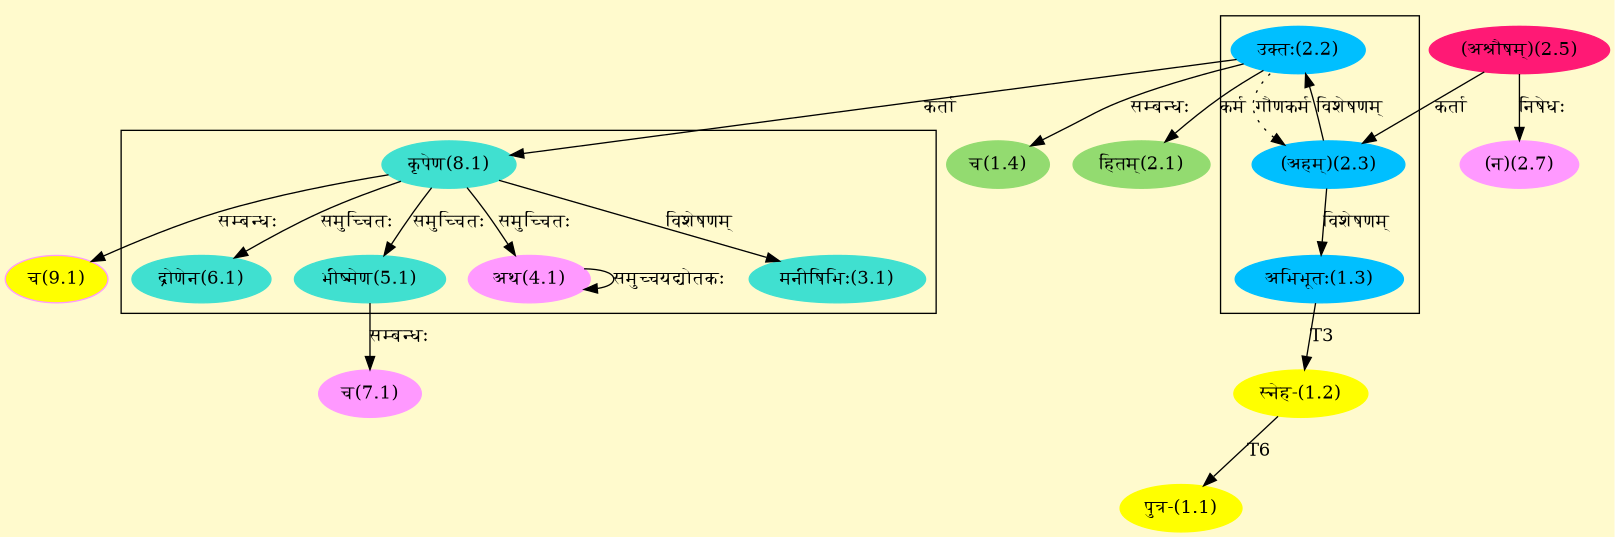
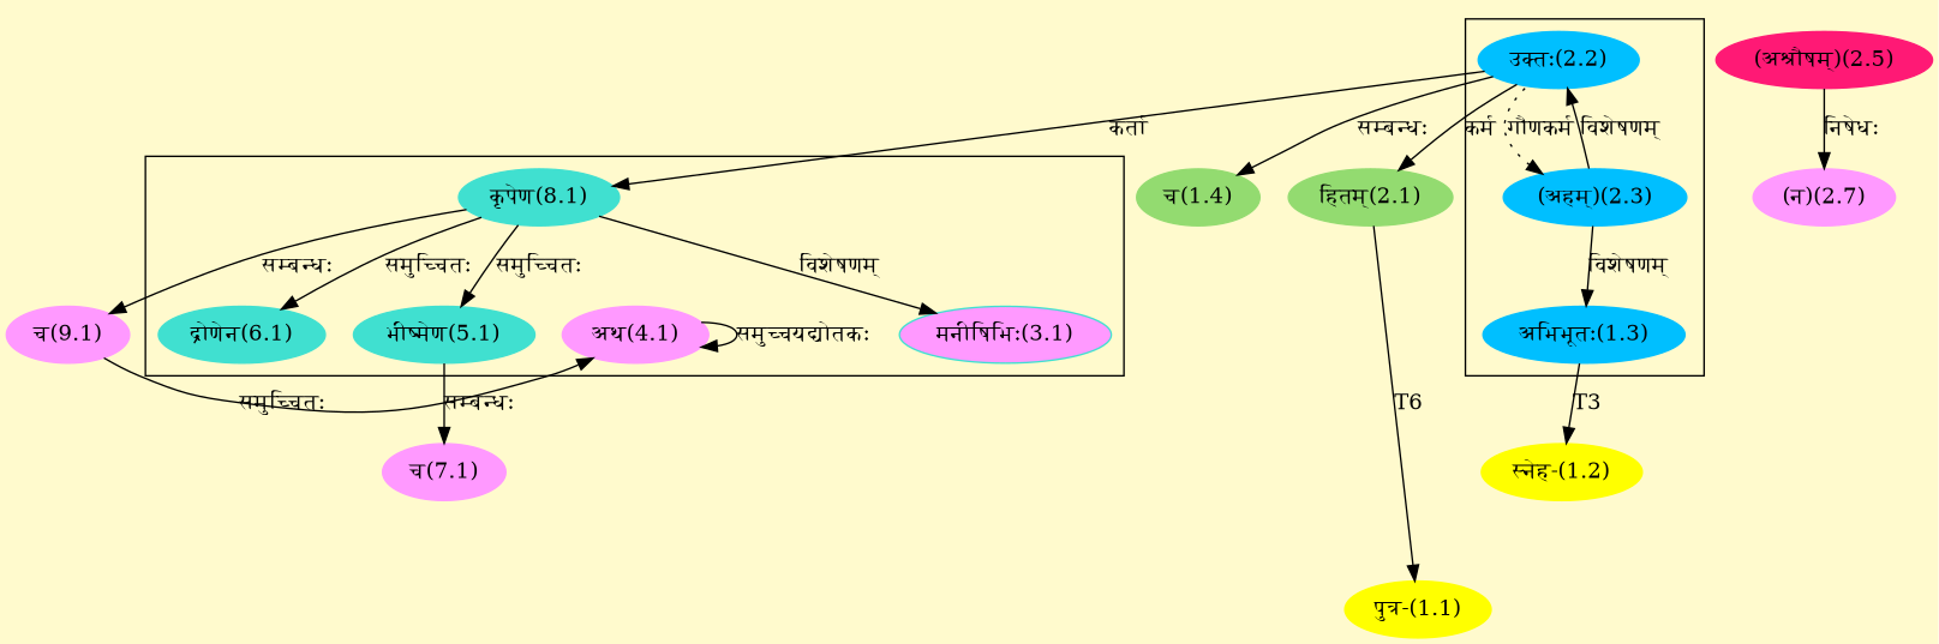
  digraph {
    bgcolor=lemonchiffon1
    compound=true
    rankdir=BT
    node [color="#40E0D0" style=filled]
    edge [dir=back]
    n1 [color="#00BFFF" label="अभिभूतः(1.3)"]
    n2 [color="#00BFFF" label="(अहम्)(2.3)"]
    n3 [color="#00BFFF" label="उक्तः(2.2)"]
-   n4 [label="मनीषिभिः(3.1)"]
+   n4 [label="मनीषिभिः(3.1)" fillcolor="#FF99FF"]
    n5 [label="कृपेण(8.1)"]
    n6 [color="#FF99FF" label="अथ(4.1)"]
    n7 [label="भीष्मेण(5.1)"]
    n8 [label="द्रोणेन(6.1)"]
    n9 [color="#FF1975" label="(अश्रौषम्)(2.5)"]
    n10 [color="#FFFF00" label="पुत्र-(1.1)"]
    n11 [color="#FFFF00" label="स्नेह-(1.2)"]
    n12 [color="#93DB70" label="च(1.4)"]
    n13 [color="#93DB70" label="हितम्(2.1)"]
    n14 [color="#FF99FF" label="(न)(2.7)"]
    n15 [color="#FF99FF" label="च(7.1)"]
-   n16 [color="#FF99FF" label="च(9.1)" fillcolor="#FFFF00"]
+   n16 [color="#FF99FF" label="च(9.1)"]
    subgraph cluster_1 {
      n1
      n2
      n3
    }
    subgraph cluster_2 {
      n4
      n5
      n6
      n7
      n8
    }
    n1 -> n2 [label="विशेषणम्"]
    n2 -> n3 [label="गौणकर्म" style=dotted]
-   n2 -> n9 [label="कर्ता"]
    n3 -> n2 [label="विशेषणम्"]
    n4 -> n5 [label="विशेषणम्"]
    n5 -> n3 [label="कर्ता"]
-   n6 -> n5 [label="समुच्चितः"]
+   n6 -> n16 [label="समुच्चितः"]
    n6 -> n6 [label="समुच्चयद्योतकः"]
    n7 -> n5 [label="समुच्चितः"]
    n8 -> n5 [label="समुच्चितः"]
-   n10 -> n11 [label=T6]
+   n10 -> n13 [label=T6]
    n11 -> n1 [label=T3]
    n12 -> n3 [label="सम्बन्धः"]
    n13 -> n3 [label="कर्म"]
    n14 -> n9 [label="निषेधः"]
    n15 -> n7 [label="सम्बन्धः"]
    n16 -> n5 [label="सम्बन्धः"]
  }
